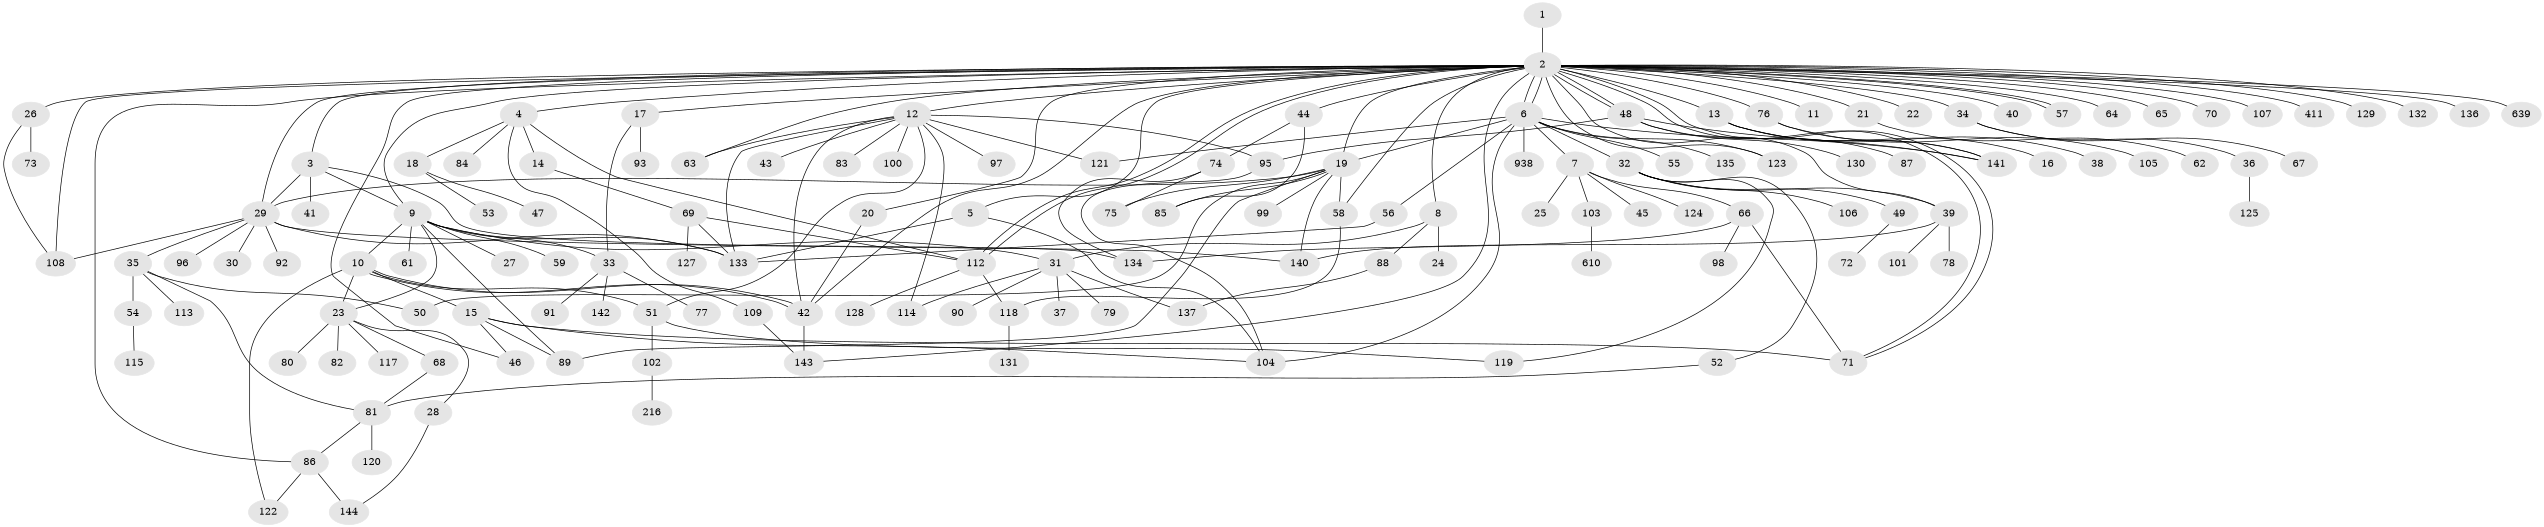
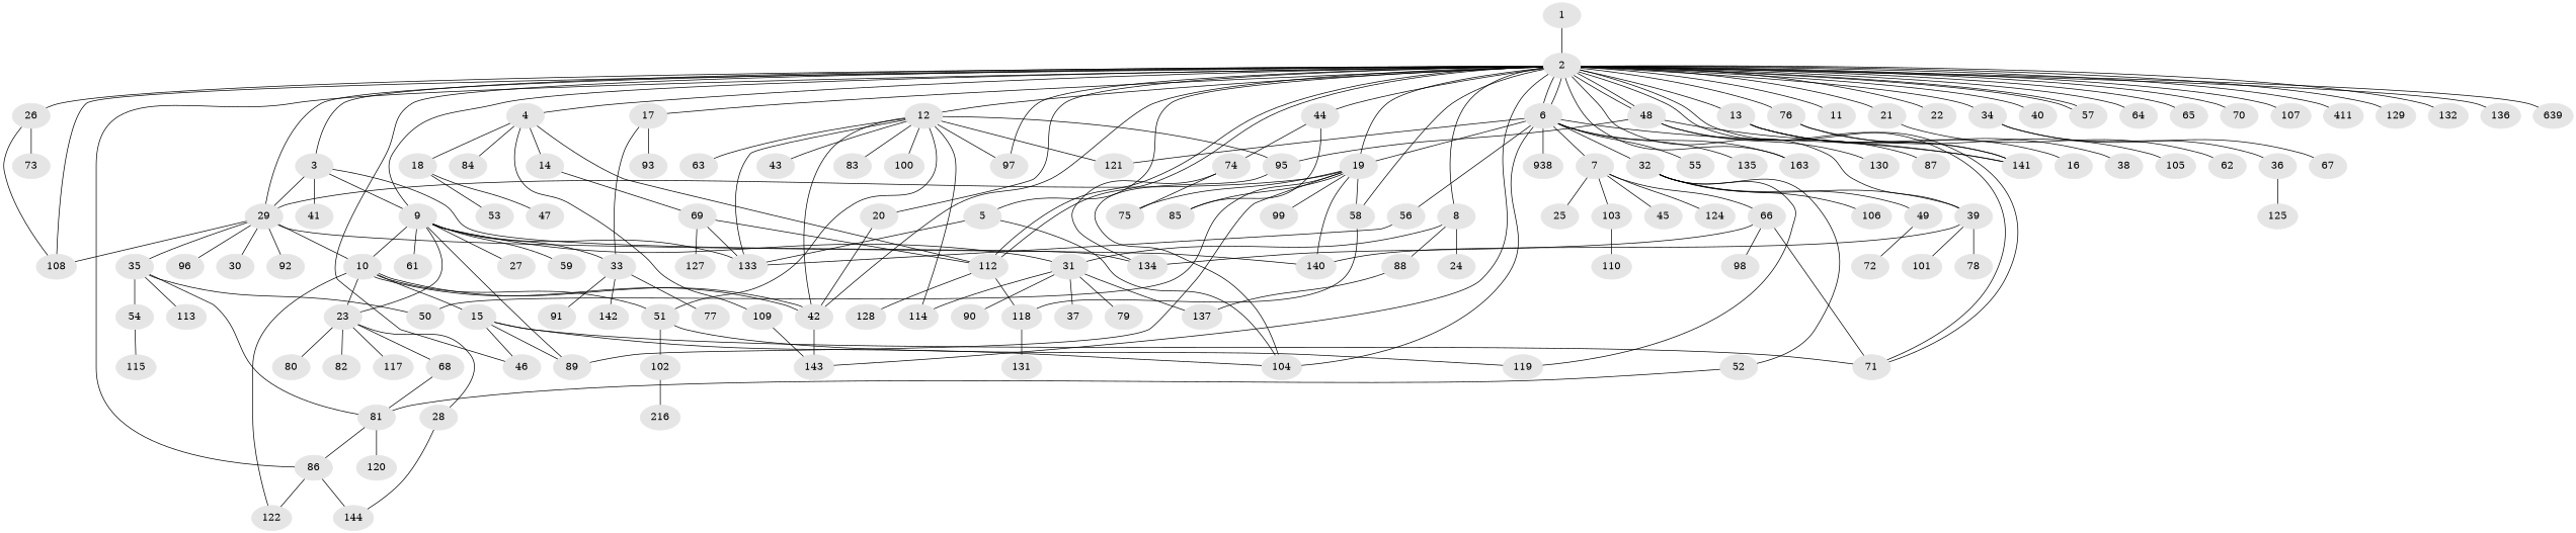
  graph {
    node [color=gray90 style=filled]
    1
    2
    3
    4
    5
    6
    8
    9
    11
    12
    13
    17
    19
    20
    21
    22
    26
    29
    34
    39
    40
    42
    44
    46
    48
    57
    58
    63
    64
    65
    70
    71
    76
    86
    107
    108
    n37 [label=411]
    112
-   123
+   123 [label=163]
    129
    132
    136
    n43 [label=639]
    143
    41
    134
    14
    18
    84
    109
    104
    133
    7
    32
    55
    56
    121
    135
    n59 [label=938]
    141
    24
    31
    88
    10
    23
    27
    33
    59
    61
    89
    51
    43
    83
    95
    97
    100
    114
    16
    38
    93
    50
    75
    85
    99
    140
    62
    73
    30
    35
    92
    96
    36
    67
    78
    101
    74
    87
    130
    118
    105
    122
    144
    128
    69
    47
    53
    25
    45
    66
    103
    124
    49
    52
    106
    119
    98
-   110 [label=610]
+   110
    37
    79
    90
    137
    15
    28
    68
    80
    82
    117
    77
    91
    142
    102
    127
    81
    54
    113
    72
    125
    115
    120
    n140 [label=216]
    131
    1 -- 2
    2 -- 3
    2 -- 4
    2 -- 5
    2 -- 6
    2 -- 6
    2 -- 8
    2 -- 9
    2 -- 11
    2 -- 12
    2 -- 13
    2 -- 17
    2 -- 19
    2 -- 20
    2 -- 21
    2 -- 22
    2 -- 26
    2 -- 29
    2 -- 34
    2 -- 39
    2 -- 40
    2 -- 42
    2 -- 44
    2 -- 46
    2 -- 48
    2 -- 48
    2 -- 57
    2 -- 57
    2 -- 58
-   2 -- 63
+   2 -- 97
    2 -- 64
    2 -- 65
    2 -- 70
    2 -- 71
    2 -- 71
    2 -- 76
    2 -- 86
    2 -- 107
    2 -- 108
    2 -- n37
    2 -- 112
    2 -- 112
    2 -- 123
    2 -- 129
    2 -- 132
    2 -- 136
    2 -- n43
    2 -- 143
    3 -- 9
    3 -- 29
    3 -- 41
    3 -- 134
    4 -- 112
    4 -- 14
    4 -- 18
    4 -- 84
    4 -- 109
    5 -- 104
    5 -- 133
    6 -- 19
    6 -- 123
    6 -- 104
    6 -- 7
    6 -- 32
    6 -- 55
    6 -- 56
    6 -- 121
    6 -- 135
    6 -- n59
    6 -- 141
    8 -- 24
    8 -- 31
    8 -- 88
    9 -- 133
    9 -- 31
    9 -- 10
    9 -- 23
    9 -- 27
    9 -- 33
    9 -- 59
    9 -- 61
    9 -- 89
    12 -- 42
    12 -- 63
    12 -- 133
    12 -- 121
    12 -- 51
    12 -- 43
    12 -- 83
    12 -- 95
    12 -- 97
    12 -- 100
    12 -- 114
    13 -- 141
    13 -- 16
    13 -- 38
    17 -- 33
    17 -- 93
    19 -- 29
    19 -- 58
    19 -- 89
    19 -- 50
    19 -- 75
    19 -- 85
    19 -- 99
    19 -- 140
    20 -- 42
    21 -- 62
    26 -- 108
    26 -- 73
    29 -- 108
-   29 -- 133
+   29 -- 10
    29 -- 140
    29 -- 30
    29 -- 35
    29 -- 92
    29 -- 96
    34 -- 36
    34 -- 67
    39 -- 140
    39 -- 78
    39 -- 101
    42 -- 143
    44 -- 85
    44 -- 74
    48 -- 141
    48 -- 95
    48 -- 87
    48 -- 130
    58 -- 118
    76 -- 141
    76 -- 105
    86 -- 122
    86 -- 144
    112 -- 118
    112 -- 128
    14 -- 69
    18 -- 47
    18 -- 53
    109 -- 143
    7 -- 25
    7 -- 45
    7 -- 66
    7 -- 103
    7 -- 124
    32 -- 39
    32 -- 49
    32 -- 52
    32 -- 106
    32 -- 119
    56 -- 133
    31 -- 114
    31 -- 37
    31 -- 79
    31 -- 90
    31 -- 137
    88 -- 137
    10 -- 42
    10 -- 42
    10 -- 23
    10 -- 51
    10 -- 122
    10 -- 15
    23 -- 28
    23 -- 68
    23 -- 80
    23 -- 82
    23 -- 117
    33 -- 77
    33 -- 91
    33 -- 142
    51 -- 119
    51 -- 102
    95 -- 104
    35 -- 50
    35 -- 81
    35 -- 54
    35 -- 113
    36 -- 125
    74 -- 134
    74 -- 75
    118 -- 131
    69 -- 112
    69 -- 133
    69 -- 127
    66 -- 71
    66 -- 134
    66 -- 98
    103 -- 110
    49 -- 72
    52 -- 81
    15 -- 46
    15 -- 71
    15 -- 104
    15 -- 89
    28 -- 144
    68 -- 81
    102 -- n140
    81 -- 86
    81 -- 120
    54 -- 115
  }
